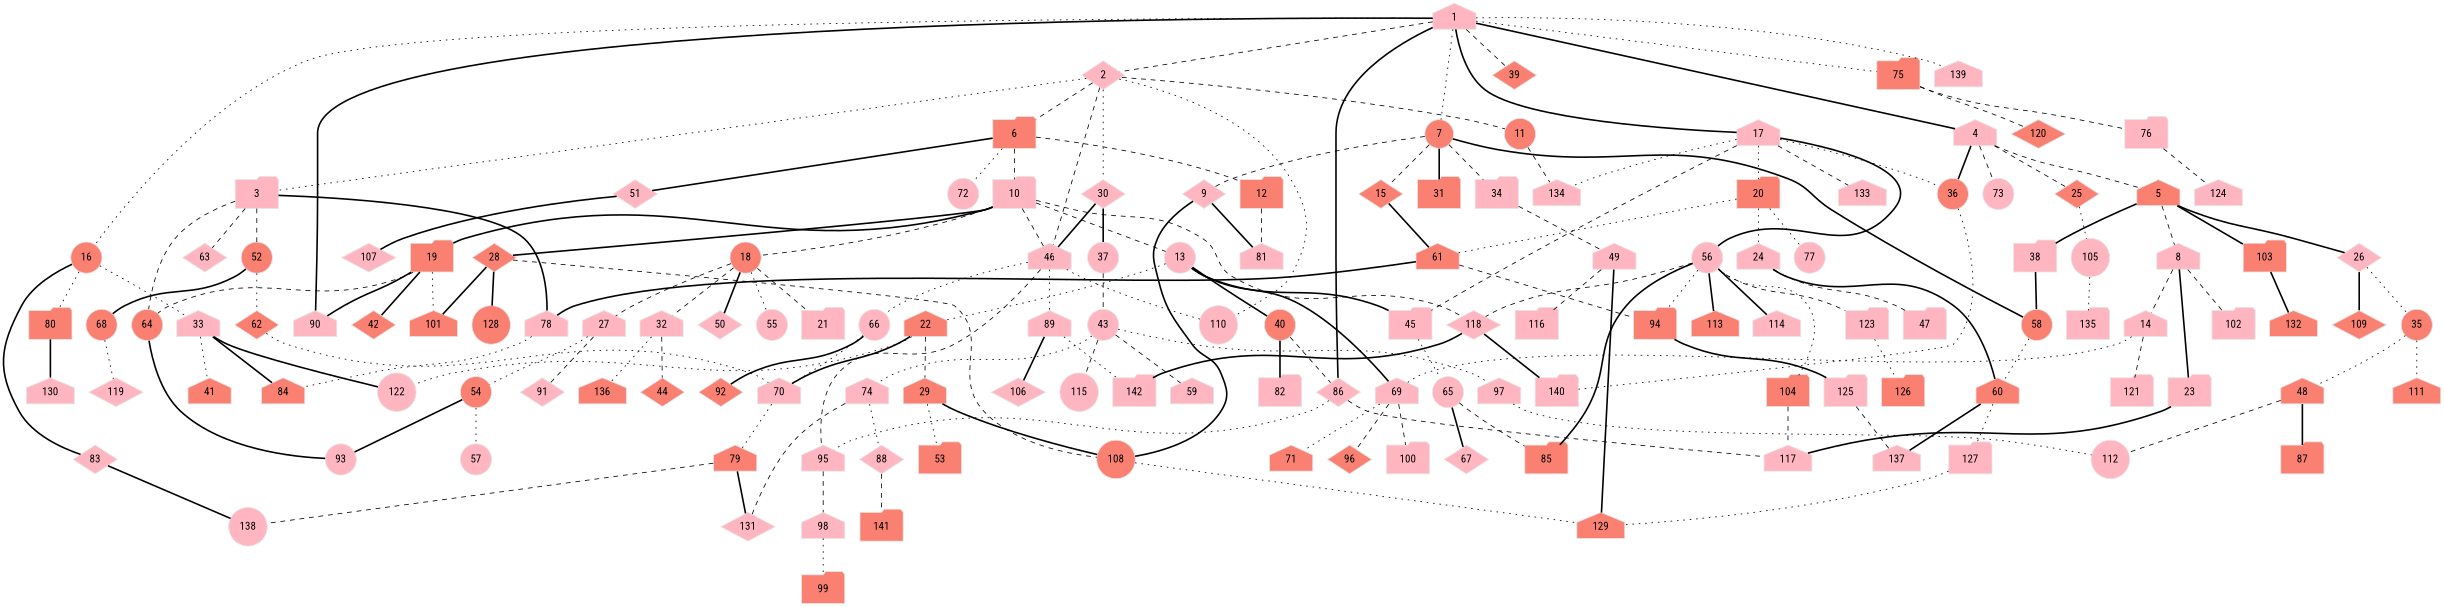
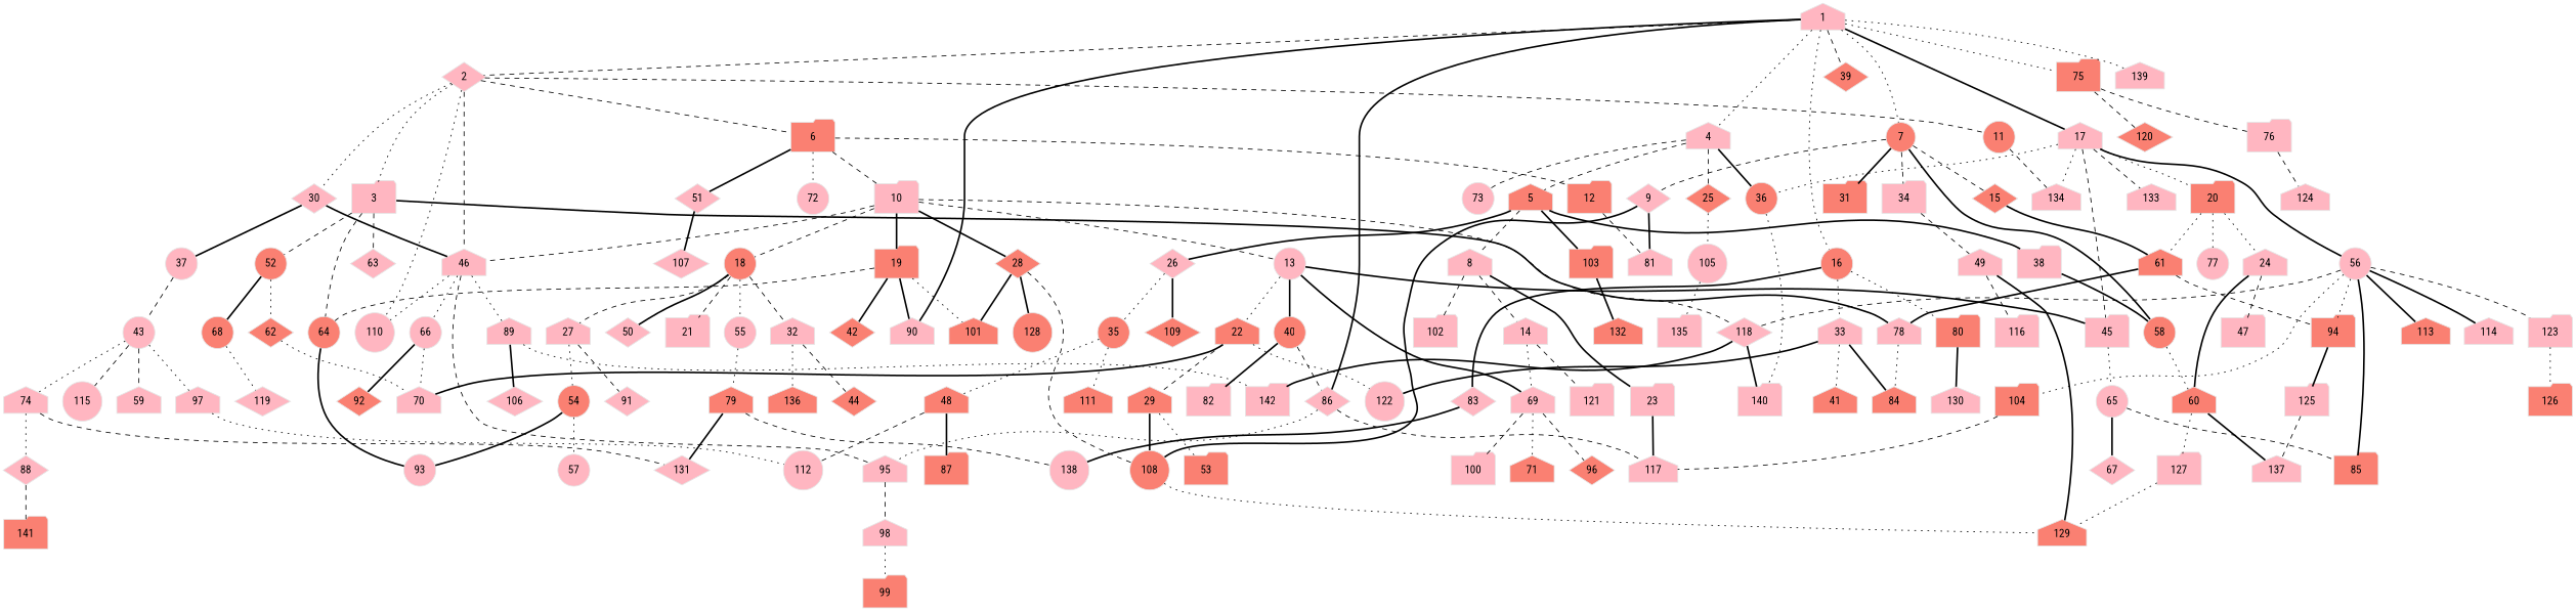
  graph {
    fontname="Roboto Condensed"
    node [color=gray90 fillcolor=lightpink fontname="Roboto Condensed" shape=house style=filled]
    edge [fontname="Roboto Condensed" style=dashed]
    2 [shape=diamond]
    1
    4
    7 [fillcolor=salmon shape=circle]
    16 [fillcolor=salmon shape=circle]
    17
    39 [fillcolor=salmon shape=diamond]
    75 [fillcolor=salmon shape=folder]
    86 [shape=diamond]
    90
    139
    3 [shape=folder]
    6 [fillcolor=salmon shape=folder]
    11 [fillcolor=salmon shape=circle]
    30 [shape=diamond]
    46
    110 [shape=circle]
    5 [fillcolor=salmon]
    25 [fillcolor=salmon shape=diamond]
    36 [fillcolor=salmon shape=circle]
    73 [shape=circle]
    9 [shape=diamond]
    15 [fillcolor=salmon shape=diamond]
    31 [fillcolor=salmon shape=folder]
    34 [shape=folder]
    58 [fillcolor=salmon shape=circle]
    33
    80 [fillcolor=salmon shape=folder]
    83 [shape=diamond]
    134
    45 [shape=folder]
    20 [fillcolor=salmon shape=folder]
    56 [shape=circle]
    133
    76 [shape=folder]
    120 [fillcolor=salmon shape=diamond]
    117
    95
    52 [fillcolor=salmon shape=circle]
    63 [shape=diamond]
    64 [fillcolor=salmon shape=circle]
    78
    10 [shape=folder]
    12 [fillcolor=salmon shape=folder]
    51 [shape=diamond]
    72 [shape=circle]
    37 [shape=circle]
    66 [shape=circle]
    89
    62 [fillcolor=salmon shape=diamond]
    68 [fillcolor=salmon shape=circle]
    93 [shape=circle]
    84 [fillcolor=salmon]
    8
    26 [shape=diamond]
    38 [shape=folder]
    103 [fillcolor=salmon shape=folder]
    105 [shape=circle]
    140 [shape=folder]
    14
    23 [shape=folder]
    102 [shape=folder]
    35 [fillcolor=salmon shape=circle]
    109 [fillcolor=salmon shape=diamond]
    40 [fillcolor=salmon shape=circle]
    82 [shape=folder]
    132 [fillcolor=salmon]
    13 [shape=circle]
    18 [fillcolor=salmon shape=circle]
    19 [fillcolor=salmon shape=folder]
    28 [fillcolor=salmon shape=diamond]
    118 [shape=diamond]
    81
    107 [shape=diamond]
    108 [fillcolor=salmon shape=circle]
    61 [fillcolor=salmon]
    49
    60 [fillcolor=salmon]
    69
    121 [shape=folder]
    129 [fillcolor=salmon]
    22 [fillcolor=salmon]
    21 [shape=folder]
    27
    32
    50 [shape=diamond]
    55 [shape=circle]
    42 [fillcolor=salmon shape=diamond]
    101 [fillcolor=salmon]
    128 [fillcolor=salmon shape=circle]
    142 [shape=folder]
    29 [fillcolor=salmon]
    70
    122 [shape=circle]
    65 [shape=circle]
    71 [fillcolor=salmon]
    96 [fillcolor=salmon shape=diamond]
    100 [shape=folder]
    94 [fillcolor=salmon shape=folder]
    41 [fillcolor=salmon]
    130
    138 [shape=circle]
    24
    77 [shape=circle]
    85 [fillcolor=salmon shape=folder]
    104 [fillcolor=salmon shape=folder]
    113 [fillcolor=salmon]
    114
    123 [shape=folder]
    54 [fillcolor=salmon shape=circle]
    91 [shape=diamond]
    44 [fillcolor=salmon shape=diamond]
    136 [fillcolor=salmon]
    47 [shape=folder]
    53 [fillcolor=salmon shape=folder]
    79 [fillcolor=salmon]
    127 [shape=folder]
    137
    135 [shape=folder]
    48 [fillcolor=salmon]
    111 [fillcolor=salmon]
    57 [shape=circle]
    43 [shape=circle]
    116 [shape=folder]
    87 [fillcolor=salmon shape=folder]
    112 [shape=circle]
    59
    74
    97
    115 [shape=circle]
    88 [shape=diamond]
    131 [shape=diamond]
    67 [shape=diamond]
    92 [fillcolor=salmon shape=diamond]
    106 [shape=diamond]
    98
    119 [shape=diamond]
    125 [shape=folder]
    126 [fillcolor=salmon shape=folder]
    141 [fillcolor=salmon shape=folder]
    124
    99 [fillcolor=salmon shape=folder]
    2 -- 3 [style=dotted]
    2 -- 6
    2 -- 11
    2 -- 30 [style=dotted]
    2 -- 46
    2 -- 110 [style=dotted]
    1 -- 2
-   1 -- 4 [style=bold]
+   1 -- 4 [style=dotted]
    1 -- 7 [style=dotted]
    1 -- 16 [style=dotted]
    1 -- 17 [style=bold]
    1 -- 39
    1 -- 75 [style=dotted]
    1 -- 86 [style=bold]
    1 -- 90 [style=bold]
    1 -- 139 [style=dotted]
    4 -- 5
    4 -- 25
    4 -- 36 [style=bold]
    4 -- 73
    7 -- 9
    7 -- 15
    7 -- 31 [style=bold]
    7 -- 34
    7 -- 58 [style=bold]
    16 -- 33 [style=dotted]
    16 -- 80 [style=dotted]
    16 -- 83 [style=bold]
    17 -- 36 [style=dotted]
    17 -- 134 [style=dotted]
    17 -- 45
    17 -- 20 [style=dotted]
    17 -- 56 [style=bold]
    17 -- 133
    75 -- 76
    75 -- 120
    86 -- 117
    86 -- 95 [style=dotted]
    3 -- 52
    3 -- 63
    3 -- 64
    3 -- 78 [style=bold]
    6 -- 10
    6 -- 12
    6 -- 51 [style=bold]
    6 -- 72 [style=dotted]
    11 -- 134
    30 -- 46 [style=bold]
    30 -- 37 [style=bold]
    46 -- 110 [style=dotted]
    46 -- 95
    46 -- 66 [style=dotted]
    46 -- 89 [style=dotted]
    5 -- 8
    5 -- 26 [style=bold]
    5 -- 38 [style=bold]
    5 -- 103 [style=bold]
    25 -- 105 [style=dotted]
    36 -- 140 [style=dotted]
    9 -- 81 [style=bold]
    9 -- 108 [style=bold]
    15 -- 61 [style=bold]
    34 -- 49
    58 -- 60 [style=dotted]
    33 -- 84 [style=bold]
    33 -- 122 [style=bold]
    33 -- 41 [style=dotted]
    80 -- 130 [style=bold]
    83 -- 138 [style=bold]
    45 -- 65 [style=dotted]
    20 -- 61 [style=dotted]
    20 -- 24 [style=dotted]
    20 -- 77 [style=dotted]
    56 -- 118
    56 -- 94 [style=dotted]
    56 -- 85 [style=bold]
    56 -- 104 [style=dotted]
    56 -- 113 [style=bold]
    56 -- 114 [style=bold]
    56 -- 123
    76 -- 124
    95 -- 98
    52 -- 62 [style=dotted]
    52 -- 68 [style=bold]
    64 -- 93 [style=bold]
    78 -- 84 [style=dotted]
    10 -- 46
    10 -- 13
    10 -- 18
    10 -- 19 [style=bold]
    10 -- 28 [style=bold]
    10 -- 118
    12 -- 81
    51 -- 107 [style=bold]
    37 -- 43
    66 -- 70 [style=dotted]
    66 -- 92 [style=bold]
    89 -- 142 [style=dotted]
    89 -- 106 [style=bold]
    62 -- 70 [style=dotted]
    68 -- 119 [style=dotted]
    8 -- 14
    8 -- 23 [style=bold]
    8 -- 102
    26 -- 35 [style=dotted]
    26 -- 109 [style=bold]
    38 -- 58 [style=bold]
    103 -- 132 [style=bold]
    105 -- 135 [style=dotted]
    14 -- 69 [style=dotted]
    14 -- 121
    23 -- 117 [style=bold]
    35 -- 48 [style=dotted]
    35 -- 111 [style=dotted]
    40 -- 86
    40 -- 82 [style=bold]
    13 -- 45 [style=bold]
    13 -- 40 [style=bold]
    13 -- 69 [style=bold]
    13 -- 22 [style=dotted]
    18 -- 21
    18 -- 27
    18 -- 32
    18 -- 50 [style=bold]
    18 -- 55 [style=dotted]
    19 -- 90 [style=bold]
    19 -- 64
    19 -- 42 [style=bold]
    19 -- 101 [style=dotted]
    28 -- 108
    28 -- 101 [style=bold]
    28 -- 128 [style=bold]
    118 -- 140 [style=bold]
    118 -- 142 [style=bold]
    108 -- 129 [style=dotted]
    61 -- 78 [style=bold]
    61 -- 94
    49 -- 129 [style=bold]
    49 -- 116
    60 -- 127 [style=dotted]
    60 -- 137 [style=bold]
    69 -- 71 [style=dotted]
    69 -- 96
    69 -- 100
    22 -- 29
    22 -- 70 [style=bold]
    22 -- 122 [style=dotted]
    27 -- 54 [style=dotted]
    27 -- 91
    32 -- 44
    32 -- 136 [style=dotted]
    29 -- 108 [style=bold]
    29 -- 53 [style=dotted]
-   70 -- 79 [style=dotted]
+   55 -- 79 [style=dotted]
    65 -- 85
    65 -- 67 [style=bold]
    94 -- 125 [style=bold]
    24 -- 60 [style=bold]
    24 -- 47
    104 -- 117
    123 -- 126 [style=dotted]
    54 -- 93 [style=bold]
    54 -- 57 [style=dotted]
    79 -- 138
    79 -- 131 [style=bold]
    127 -- 129 [style=dotted]
    48 -- 87 [style=bold]
    48 -- 112
    43 -- 59
    43 -- 74 [style=dotted]
    43 -- 97 [style=dotted]
    43 -- 115
    74 -- 88 [style=dotted]
    74 -- 131
    97 -- 112 [style=dotted]
    88 -- 141
    98 -- 99 [style=dotted]
    125 -- 137
  }
